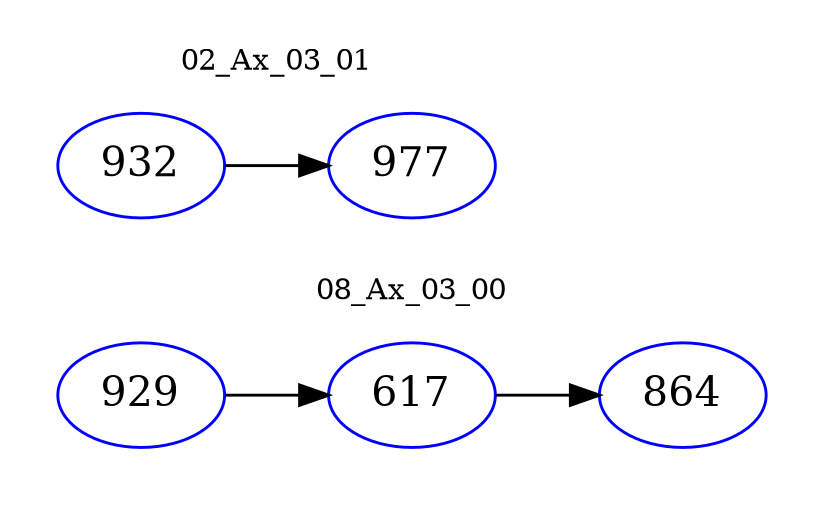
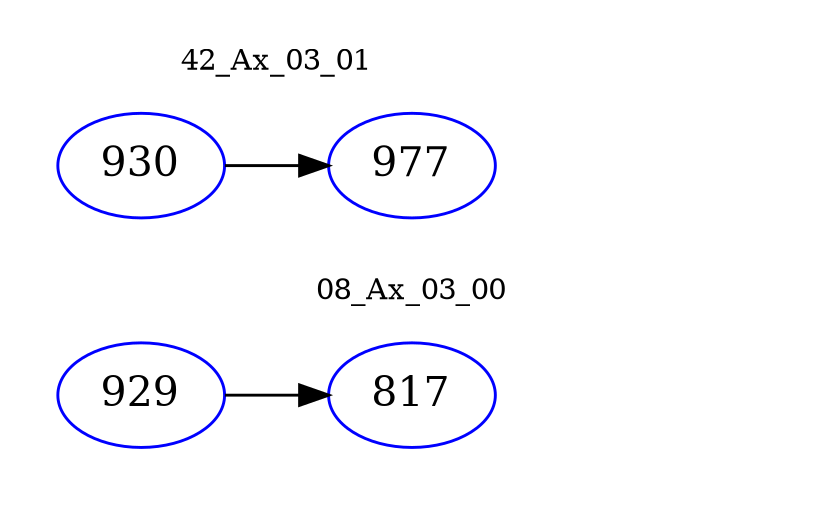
  digraph {
    rankdir=LR
    node [color=blue]
    edge [color=black]
    n1 [label=929]
-   n2 [label=617]
-   n3 [label=864]
-   n4 [label=932]
+   n2 [label=817]
+   n4 [label=930]
    n5 [label=977]
    subgraph cluster_1 {
      color=white
      fontsize=10
      label="08_Ax_03_00"
      n1
      n2
-     n3
    }
    subgraph cluster_2 {
      color=white
      fontsize=10
-     label="02_Ax_03_01"
+     label="42_Ax_03_01"
      n4
      n5
    }
    n1 -> n2
-   n2 -> n3
    n4 -> n5
  }
